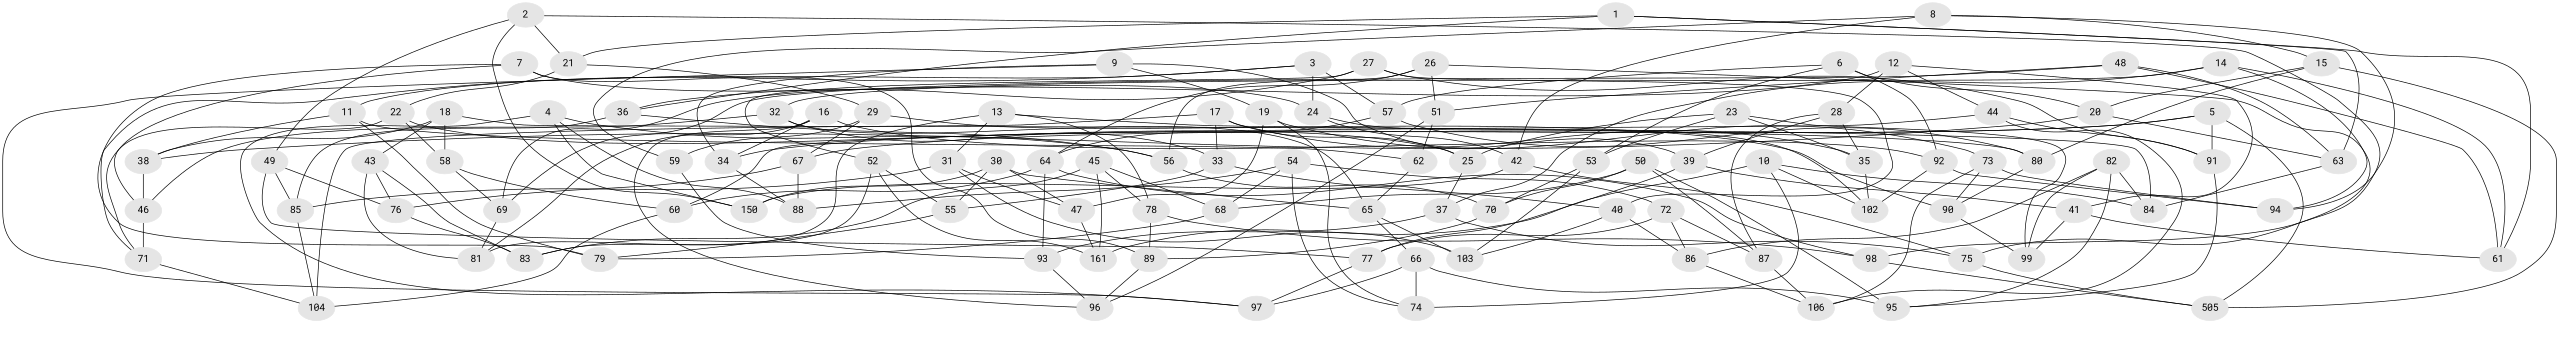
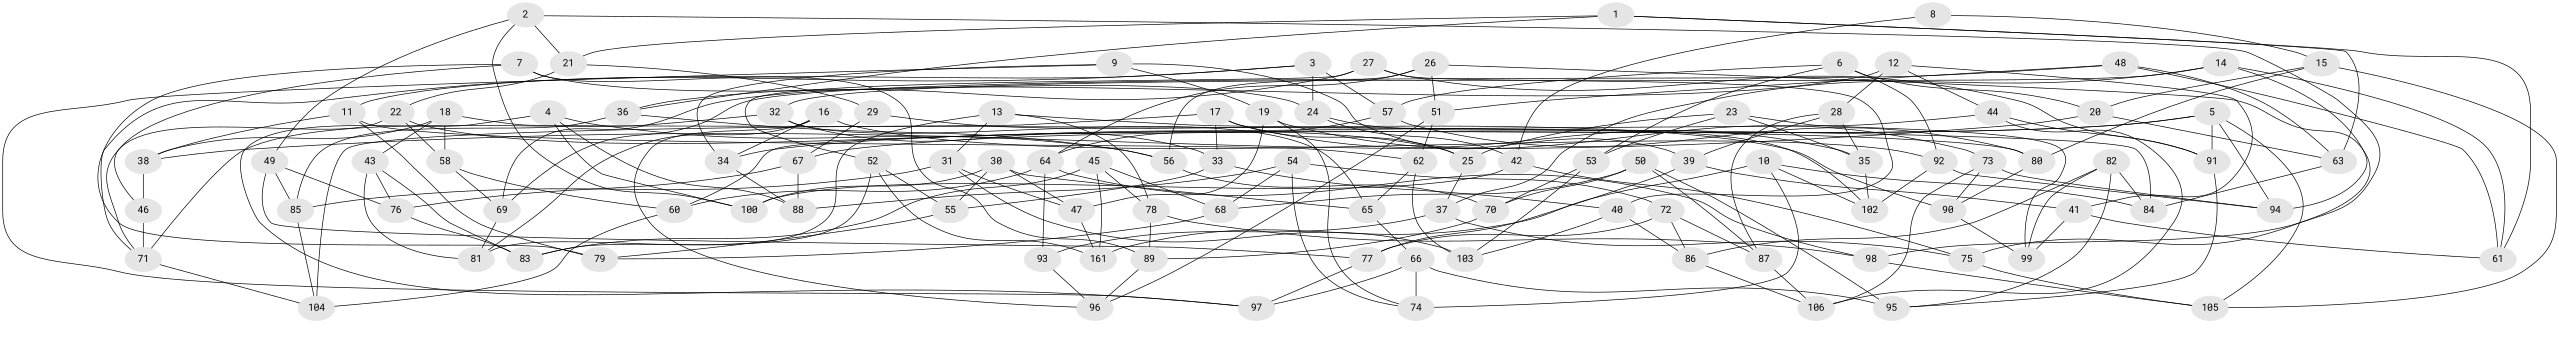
  graph {
    fontname="Roboto Mono"
    node [color=gray90 fontname="Roboto Mono" style=filled]
    edge [fontname="Roboto Mono"]
    1
    21
    36
    61
    63
    22
    29
    56
    85
    84
    2
    49
    98
-   100 [label=150]
+   100
    77
    76
-   105 [label=505]
+   105
    3
    11
    24
    57
    71
    79
    38
    62
    42
    102
    80
    64
    104
    4
    88
    97
    70
    5
    34
    67
    91
    95
    6
    20
    53
    92
    103
    94
    7
    46
    89
    96
    8
    15
-   59
    75
    93
    9
    19
    39
    74
    47
    73
    41
    10
    n63 [label=161]
    65
    12
    28
    44
    69
    35
    87
    99
    60
    106
    81
    13
    31
    78
    90
    14
    32
    37
    33
    16
    17
    25
    40
    55
    18
    43
    58
    83
    23
    26
    51
    27
    52
    86
    30
    66
    45
    68
    48
    50
    54
    72
    82
    1 -- 21
    1 -- 36
    1 -- 61
    1 -- 63
    21 -- 22
    21 -- 29
    36 -- 56
    36 -- 85
    63 -- 84
    22 -- 71
    22 -- 25
    22 -- 58
    29 -- 67
-   29 -- 59
    29 -- 90
    56 -- 70
    85 -- 104
    2 -- 21
    2 -- 49
    2 -- 98
    2 -- 100
    49 -- 85
    49 -- 77
    49 -- 76
    98 -- 105
    77 -- 97
    76 -- 83
    3 -- 11
    3 -- 24
    3 -- 57
    3 -- 71
    11 -- 79
    11 -- 38
    11 -- 62
    24 -- 42
    24 -- 102
    57 -- 80
    57 -- 64
    71 -- 104
    38 -- 46
-   65 -- 103
+   62 -- 103
    62 -- 65
    42 -- 100
    42 -- 75
    80 -- 90
    64 -- 98
    64 -- 93
    64 -- 60
    4 -- 56
    4 -- 100
    4 -- 88
    4 -- 97
    70 -- 89
    5 -- 105
    5 -- 34
    5 -- 67
    5 -- 91
    34 -- 88
    67 -- 76
    67 -- 88
    91 -- 95
    6 -- 57
    6 -- 20
    6 -- 53
    6 -- 92
    20 -- 63
    20 -- 38
    53 -- 70
    53 -- 103
    92 -- 102
    92 -- 94
    7 -- 24
    7 -- 79
    7 -- 46
    7 -- 89
    46 -- 71
    89 -- 96
    8 -- 42
-   8 -- 94
+   5 -- 94
    8 -- 15
-   8 -- 59
    15 -- 105
    15 -- 80
    15 -- 20
-   59 -- 93
    75 -- 105
    93 -- 96
    9 -- 97
    9 -- 34
    9 -- 19
    9 -- 39
    19 -- 74
    19 -- 47
    19 -- 73
    39 -- 77
    39 -- 41
    47 -- n63
    73 -- 94
    73 -- 106
    73 -- 90
    41 -- 61
    41 -- 99
    10 -- 84
    10 -- 102
    10 -- 74
    10 -- n63
    65 -- 66
    12 -- 41
    12 -- 28
    12 -- 44
    12 -- 69
    28 -- 39
    28 -- 35
    28 -- 87
    44 -- 91
    44 -- 60
    44 -- 106
    69 -- 81
    35 -- 102
    87 -- 106
    60 -- 104
    13 -- 80
    13 -- 81
    13 -- 31
    13 -- 78
    31 -- 85
    31 -- 103
    31 -- 47
    78 -- 98
    78 -- 89
    90 -- 99
    14 -- 61
    14 -- 94
    14 -- 32
    14 -- 37
-   32 -- 46
+   32 -- 71
    32 -- 65
    32 -- 33
    37 -- 75
    37 -- 93
    33 -- 40
    33 -- 55
    16 -- 34
    16 -- 92
    16 -- 96
    16 -- 81
    17 -- 104
    17 -- 35
    17 -- 33
    17 -- 25
    25 -- 37
    40 -- 103
    40 -- 86
    55 -- 79
    18 -- 84
    18 -- 38
    18 -- 43
    18 -- 58
    43 -- 76
    43 -- 81
    43 -- 83
    58 -- 69
    58 -- 60
    23 -- 53
    23 -- 35
    23 -- 99
    23 -- 25
    26 -- 56
    26 -- 64
    26 -- 75
    26 -- 51
    51 -- 62
    51 -- 96
    27 -- 36
    27 -- 91
    27 -- 40
    27 -- 52
    52 -- n63
    52 -- 55
    52 -- 83
    86 -- 106
    30 -- 100
    30 -- 47
    30 -- 65
    30 -- 55
    66 -- 97
    66 -- 95
    66 -- 74
    45 -- n63
    45 -- 78
    45 -- 83
    45 -- 68
    68 -- 79
    48 -- 61
    48 -- 63
    48 -- 69
    48 -- 51
    50 -- 70
    50 -- 95
    50 -- 87
    50 -- 68
    54 -- 88
    54 -- 74
    54 -- 68
    54 -- 72
    72 -- 77
    72 -- 87
    72 -- 86
    82 -- 84
    82 -- 95
    82 -- 99
    82 -- 86
  }
